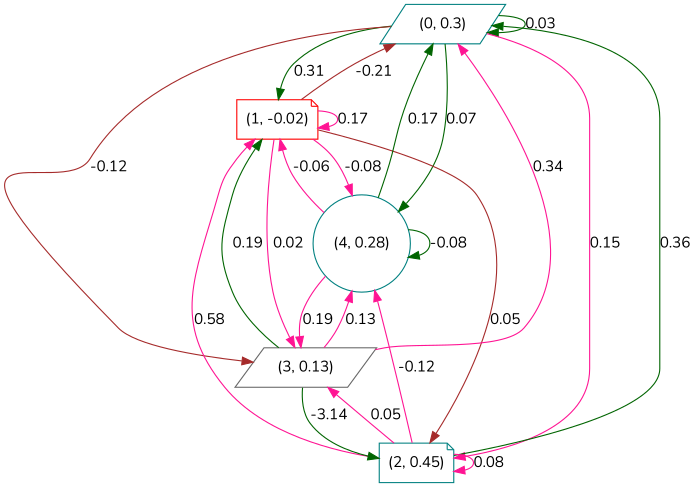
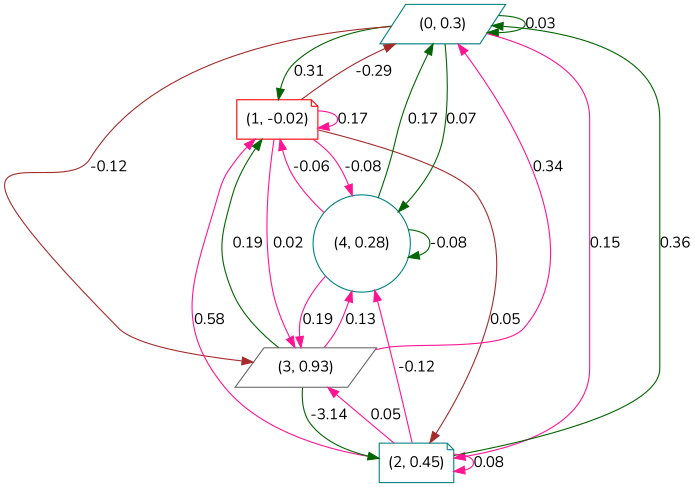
  digraph {
    fontname=Nunito
    node [color=teal fontname=Nunito shape=parallelogram]
    edge [color=deeppink fontname=Nunito]
    n1 [label="(0, 0.3)"]
    n2 [color=red label="(1, -0.02)" shape=note]
    n3 [label="(2, 0.45)" shape=note]
-   n4 [color=gray40 label="(3, 0.13)"]
+   n4 [color=gray40 label="(3, 0.93)"]
    n5 [label="(4, 0.28)" shape=circle]
    n1 -> n1 [color=darkgreen label=0.03]
    n1 -> n2 [color=darkgreen label=0.31]
    n1 -> n3 [label=0.15]
    n1 -> n4 [color=brown label=-0.12]
    n1 -> n5 [color=darkgreen label=0.07]
-   n2 -> n1 [color=brown label=-0.21]
+   n2 -> n1 [color=brown label=-0.29]
    n2 -> n2 [label=0.17]
    n2 -> n3 [color=brown label=0.05]
    n2 -> n4 [label=0.02]
    n2 -> n5 [label=-0.08]
    n3 -> n1 [color=darkgreen label=0.36]
    n3 -> n2 [label=0.58]
    n3 -> n3 [label=0.08]
    n3 -> n4 [label=0.05]
    n3 -> n5 [label=-0.12]
    n4 -> n1 [label=0.34]
    n4 -> n2 [color=darkgreen label=0.19]
    n4 -> n3 [color=darkgreen label=-3.14]
    n4 -> n5 [label=0.13]
    n5 -> n1 [color=darkgreen label=0.17]
    n5 -> n2 [label=-0.06]
    n5 -> n4 [label=0.19]
    n5 -> n5 [color=darkgreen label=-0.08]
  }
